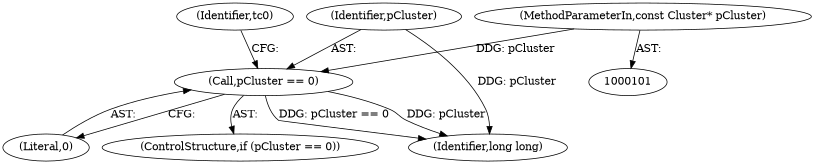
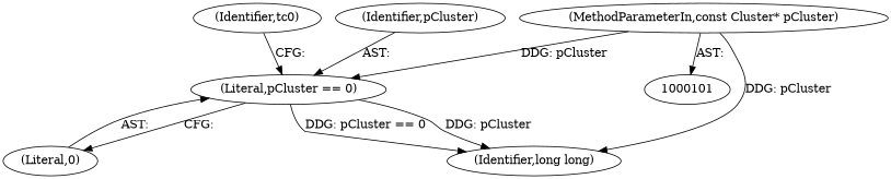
  digraph {
    n1 [label="(MethodParameterIn,const Cluster* pCluster)"]
-   n2 [label="(Call,pCluster == 0)"]
+   n2 [label="(Literal,pCluster == 0)"]
    n3 [label="(Identifier,long long)"]
    1000101
-   n5 [label="(ControlStructure,if (pCluster == 0))"]
    n6 [label="(Literal,0)"]
    n7 [label="(Identifier,pCluster)"]
    n8 [label="(Identifier,tc0)"]
    n1 -> n2 [label="DDG: pCluster"]
-   n7 -> n3 [label="DDG: pCluster"]
+   n1 -> n3 [label="DDG: pCluster"]
    n1 -> 1000101 [label="AST: "]
    n2 -> n3 [label="DDG: pCluster == 0"]
    n2 -> n3 [label="DDG: pCluster"]
-   n2 -> n5 [label="AST: "]
    n2 -> n6 [label="CFG: "]
    n6 -> n2 [label="AST: "]
    n7 -> n2 [label="AST: "]
    n8 -> n2 [label="CFG: "]
  }
